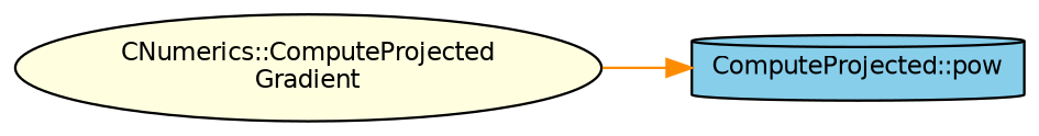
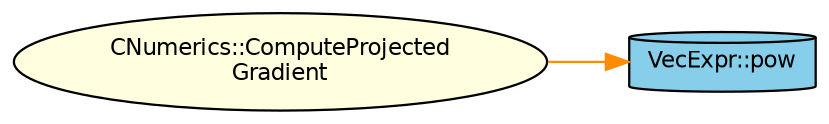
  digraph {
    rankdir=LR
    node [color=black fontname=Helvetica fontsize=10 style=filled]
    n1 [fillcolor=lightyellow fontcolor=black height=0.2 label="CNumerics::ComputeProjected\lGradient" shape=ellipse width=0.4]
-   n2 [fillcolor=skyblue height=0.2 label="ComputeProjected::pow" shape=cylinder width=0.4]
+   n2 [fillcolor=skyblue height=0.2 label="VecExpr::pow" shape=cylinder width=0.4]
    n1 -> n2 [color=darkorange fontname=Helvetica fontsize=10 labelfontname=Helvetica labelfontsize=10 style=solid]
  }
